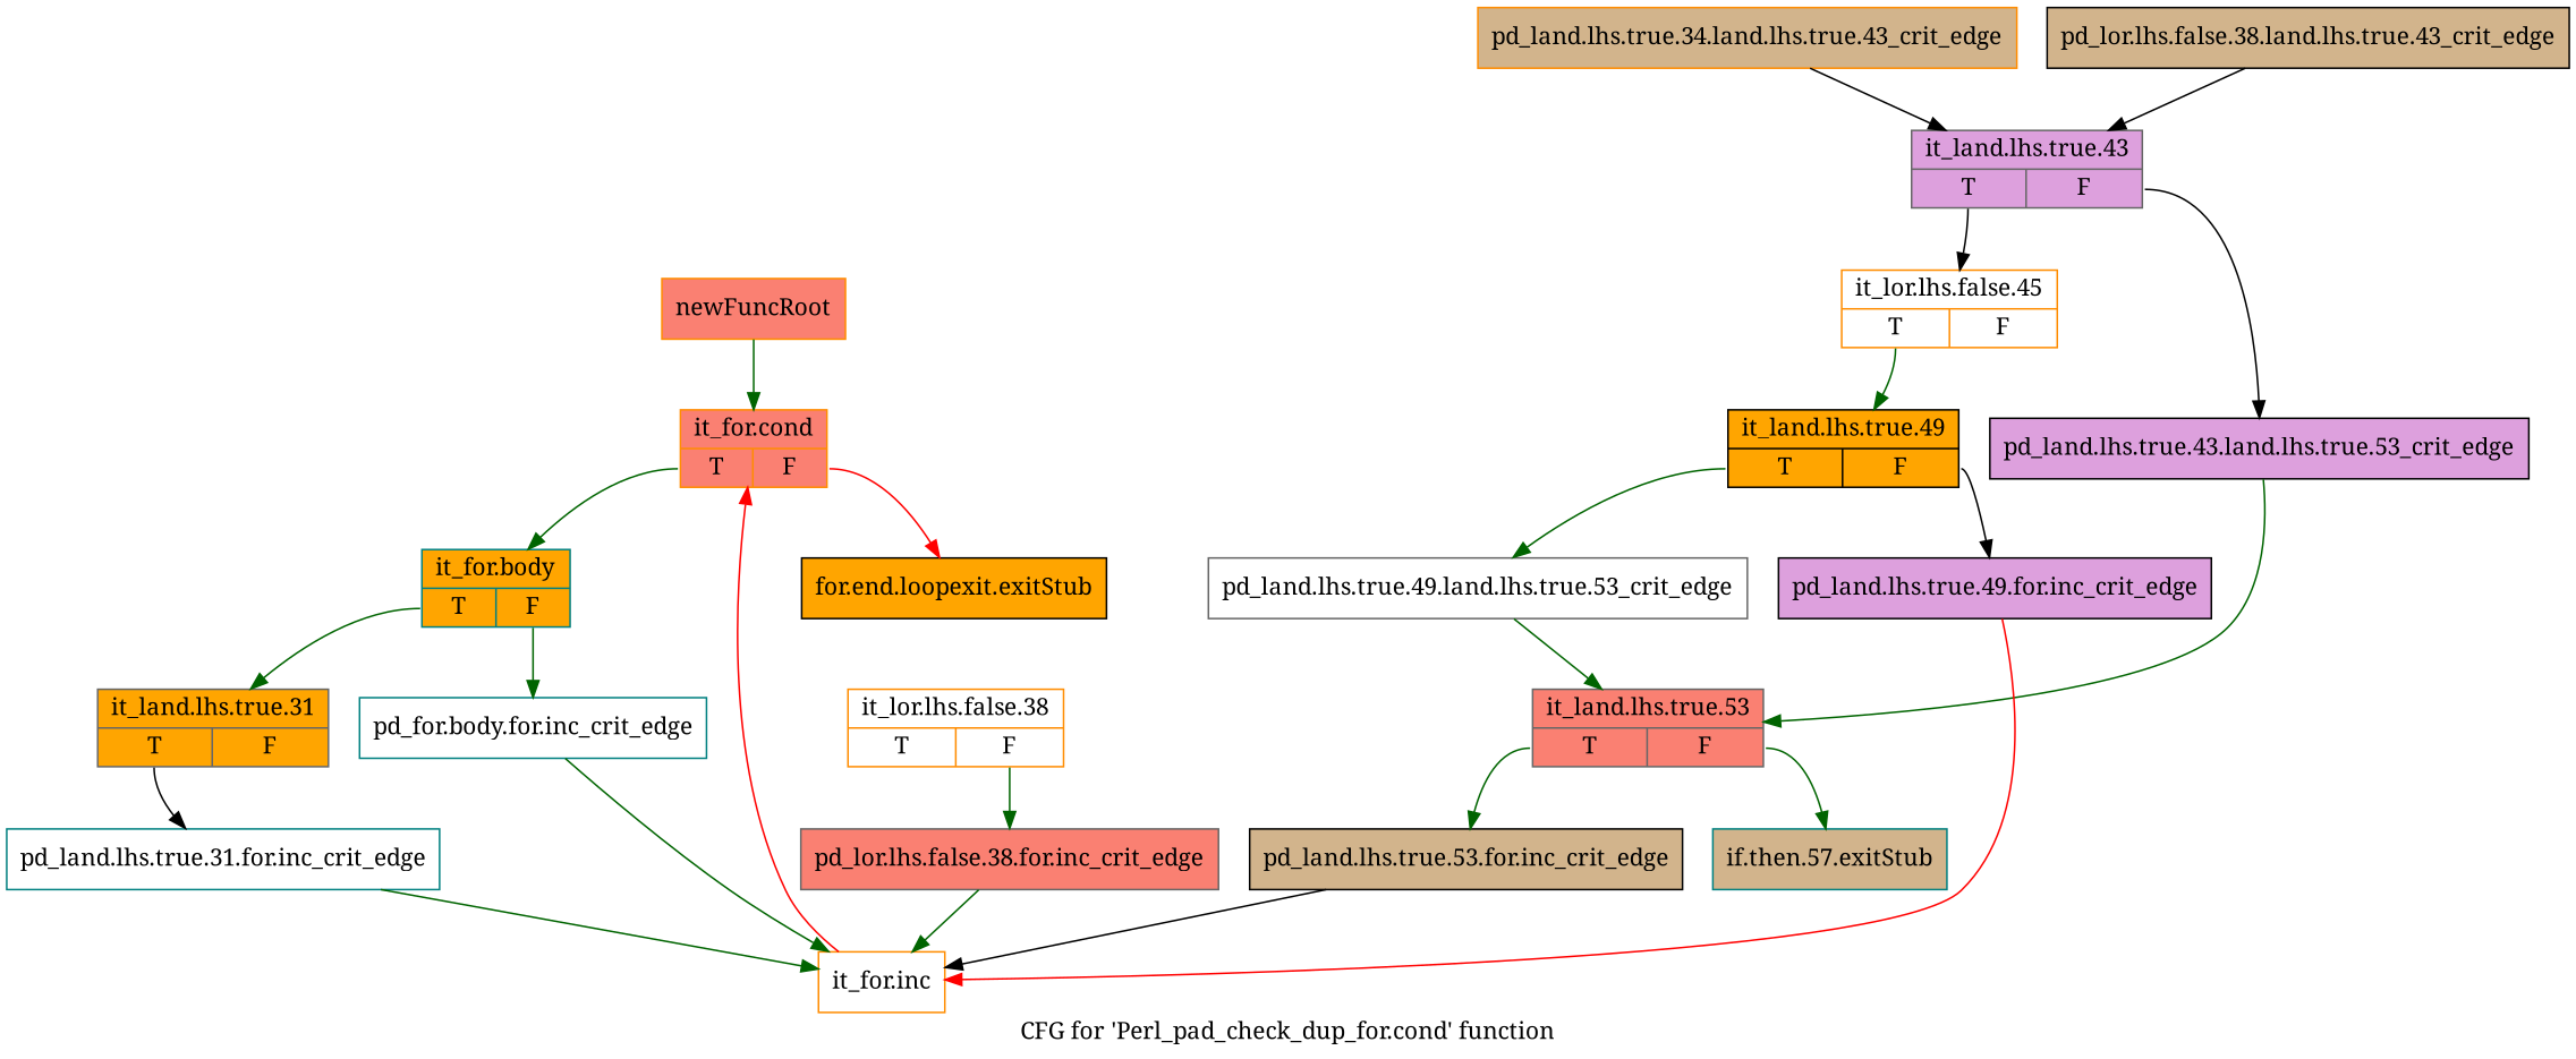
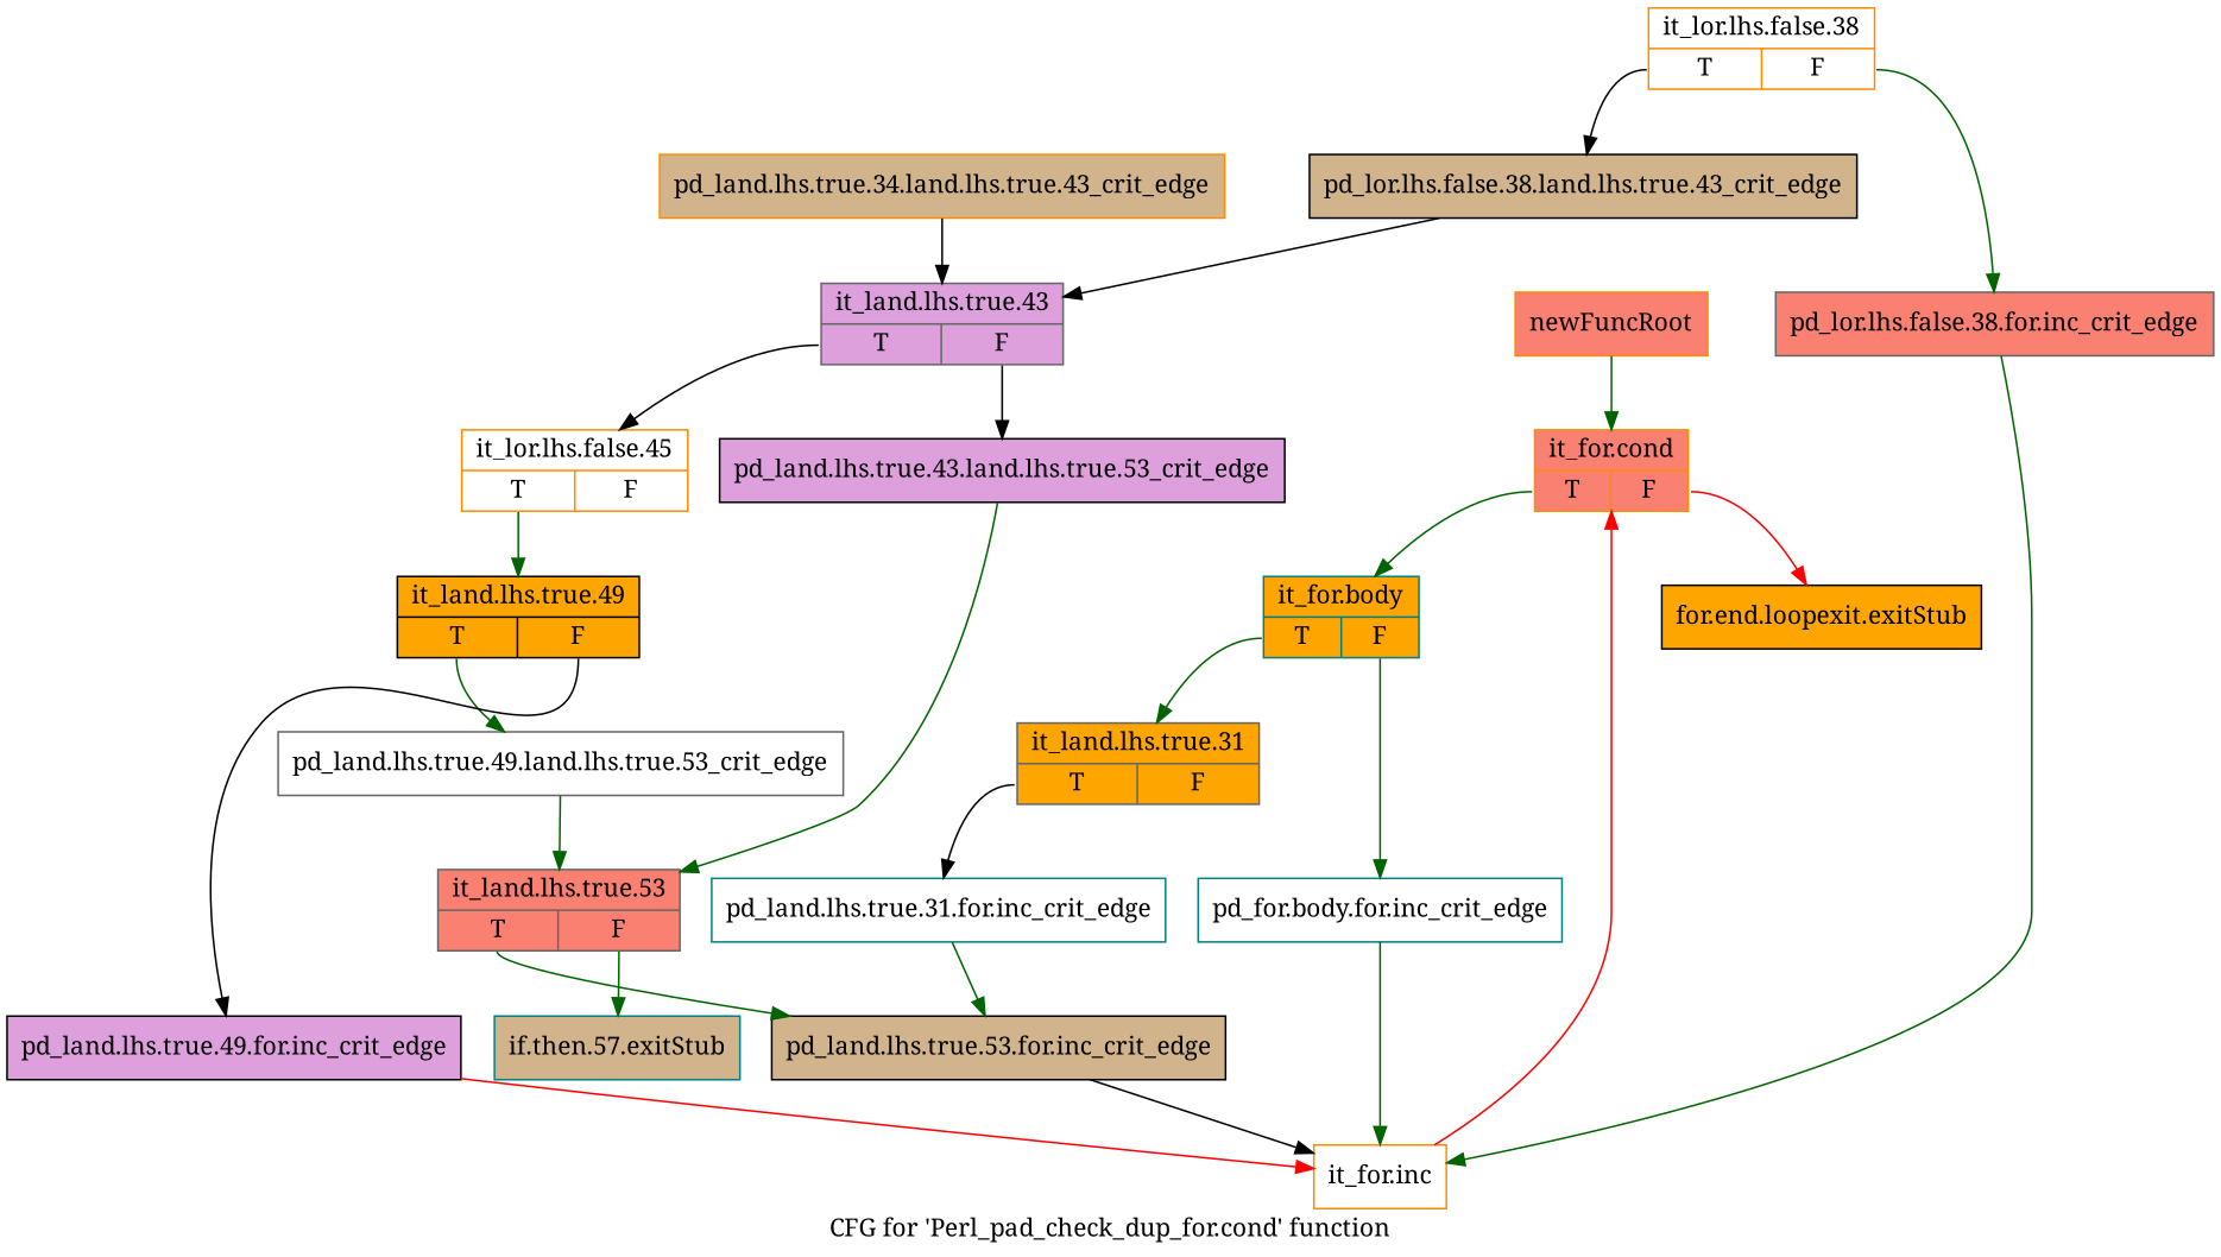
  digraph {
    fontname="Noto Serif"
    label="CFG for 'Perl_pad_check_dup_for.cond' function"
    node [color=darkorange fillcolor=white fontname="Noto Serif" shape=record style=filled]
    edge [color=darkgreen fontname="Noto Serif"]
    n1 [fillcolor=salmon label="{newFuncRoot}"]
    n2 [fillcolor=salmon label="{it_for.cond|{<s0>T|<s1>F}}"]
    n3 [color=black fillcolor=orange label="{for.end.loopexit.exitStub}"]
    n4 [color=teal fillcolor=orange label="{it_for.body|{<s0>T|<s1>F}}"]
    n5 [color=gray40 fillcolor=orange label="{it_land.lhs.true.31|{<s0>T|<s1>F}}"]
    n6 [color=teal label="{pd_for.body.for.inc_crit_edge}"]
    n7 [color=teal fillcolor=tan label="{if.then.57.exitStub}"]
    n8 [color=teal label="{pd_land.lhs.true.31.for.inc_crit_edge}"]
    n9 [label="{it_for.inc}"]
    n10 [fillcolor=tan label="{pd_land.lhs.true.34.land.lhs.true.43_crit_edge}"]
    n11 [color=gray40 fillcolor=plum label="{it_land.lhs.true.43|{<s0>T|<s1>F}}"]
    n12 [label="{it_lor.lhs.false.38|{<s0>T|<s1>F}}"]
    n13 [color=black fillcolor=tan label="{pd_lor.lhs.false.38.land.lhs.true.43_crit_edge}"]
    n14 [color=gray40 fillcolor=salmon label="{pd_lor.lhs.false.38.for.inc_crit_edge}"]
    n15 [label="{it_lor.lhs.false.45|{<s0>T|<s1>F}}"]
    n16 [color=black fillcolor=plum label="{pd_land.lhs.true.43.land.lhs.true.53_crit_edge}"]
    n17 [color=black fillcolor=orange label="{it_land.lhs.true.49|{<s0>T|<s1>F}}"]
    n18 [color=gray40 fillcolor=salmon label="{it_land.lhs.true.53|{<s0>T|<s1>F}}"]
    n19 [color=gray40 label="{pd_land.lhs.true.49.land.lhs.true.53_crit_edge}"]
    n20 [color=black fillcolor=plum label="{pd_land.lhs.true.49.for.inc_crit_edge}"]
    n21 [color=black fillcolor=tan label="{pd_land.lhs.true.53.for.inc_crit_edge}"]
    n1 -> n2
    n2 -> n3 [color=red tailport=s1]
    n2 -> n4 [tailport=s0]
    n4 -> n5 [tailport=s0]
    n4 -> n6 [tailport=s1]
    n5 -> n8 [color=black tailport=s0]
    n6 -> n9
-   n8 -> n9
+   n8 -> n21
    n9 -> n2 [color=red]
    n10 -> n11 [color=black]
    n11 -> n15 [color=black tailport=s0]
    n11 -> n16 [color=black tailport=s1]
+   n12 -> n13 [color=black tailport=s0]
    n12 -> n14 [tailport=s1]
    n13 -> n11 [color=black]
    n14 -> n9
    n15 -> n17 [tailport=s0]
    n16 -> n18
    n17 -> n19 [tailport=s0]
    n17 -> n20 [color=black tailport=s1]
    n18 -> n7 [tailport=s1]
    n18 -> n21 [tailport=s0]
    n19 -> n18
    n20 -> n9 [color=red]
    n21 -> n9 [color=black]
  }
